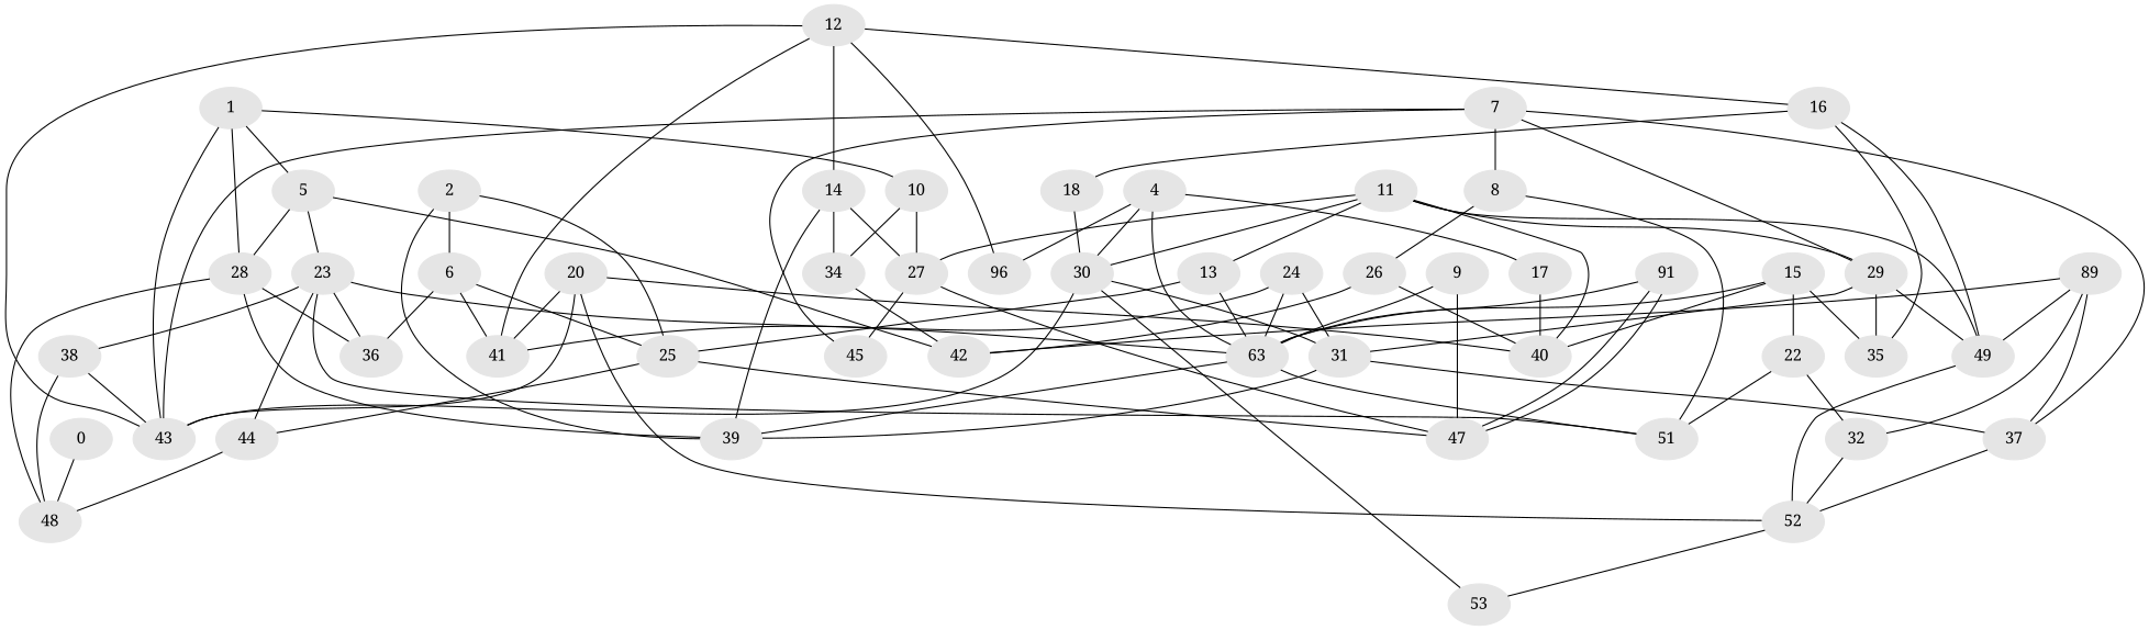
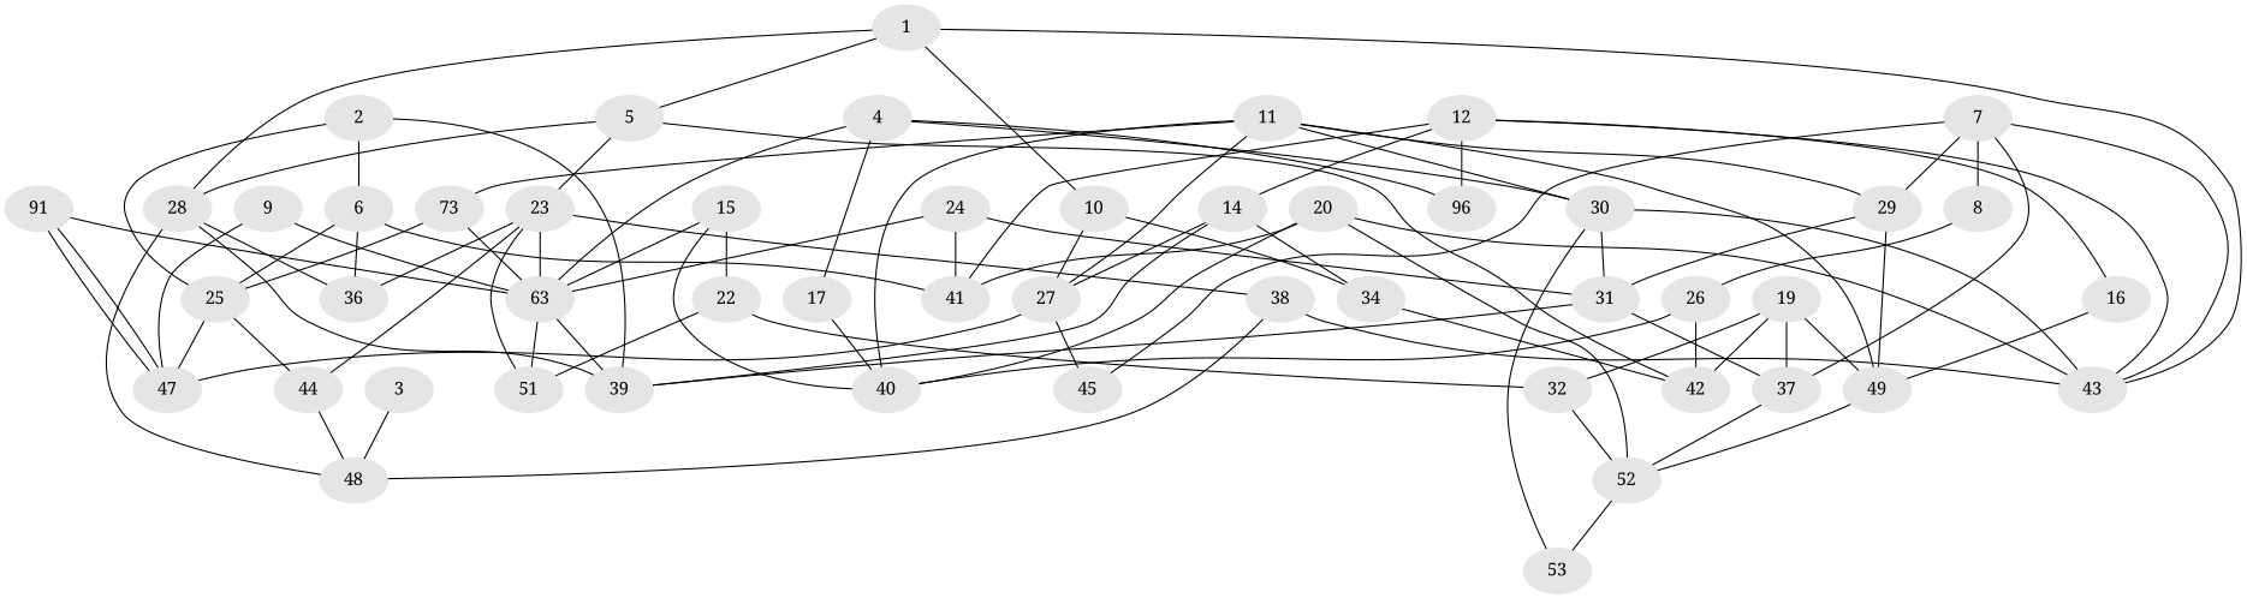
  graph {
    fontname="Noto Serif"
    node [color=gray90 fontname="Noto Serif" style=filled]
    edge [fontname="Noto Serif"]
    1
    5
    10
    28
    43
    23
    42
    27
    34
    39
    48
    36
    2
    6
    25
    41
    47
    44
-   3 [label=0]
+   3
    4
    17
    30
    n23 [label=63]
    n24 [label=96]
    40
    31
    53
    51
    38
    7
    8
    29
    37
    45
    26
    49
-   35
    52
    9
    11
-   13
+   13 [label=73]
    12
    14
    16
-   18
    15
    22
    32
-   19 [label=89]
+   19
    20
    n51 [label=91]
    24
    1 -- 5
    1 -- 10
    1 -- 28
    1 -- 43
    5 -- 28
    5 -- 23
    5 -- 42
    10 -- 27
    10 -- 34
    28 -- 39
    28 -- 48
    28 -- 36
    23 -- 36
    23 -- 44
    23 -- n23
    23 -- 51
    23 -- 38
    27 -- 47
    27 -- 45
    34 -- 42
    2 -- 39
    2 -- 6
    2 -- 25
    6 -- 36
    6 -- 25
    6 -- 41
    25 -- 47
    25 -- 44
    44 -- 48
    3 -- 48
    4 -- 17
    4 -- 30
    4 -- n23
    4 -- n24
    17 -- 40
    30 -- 43
    30 -- 31
    30 -- 53
    n23 -- 39
    n23 -- 51
    31 -- 39
    31 -- 37
    38 -- 43
    38 -- 48
    7 -- 43
    7 -- 8
    7 -- 29
    7 -- 37
    7 -- 45
-   8 -- 51
    8 -- 26
    29 -- 31
    29 -- 49
-   29 -- 35
    37 -- 52
    26 -- 42
    26 -- 40
    49 -- 52
    52 -- 53
    9 -- 47
    9 -- n23
    11 -- 27
    11 -- 30
    11 -- 40
    11 -- 29
    11 -- 49
    11 -- 13
    13 -- 25
    13 -- n23
    12 -- 43
    12 -- 41
    12 -- n24
    12 -- 14
    12 -- 16
    14 -- 27
    14 -- 34
    14 -- 39
    16 -- 49
-   16 -- 35
-   16 -- 18
-   18 -- 30
    15 -- n23
    15 -- 40
-   15 -- 35
    15 -- 22
    22 -- 51
    22 -- 32
    32 -- 52
    19 -- 42
    19 -- 37
    19 -- 49
    19 -- 32
    20 -- 43
    20 -- 41
    20 -- 40
    20 -- 52
    n51 -- 47
    n51 -- 47
    n51 -- n23
    24 -- 41
    24 -- n23
    24 -- 31
  }
